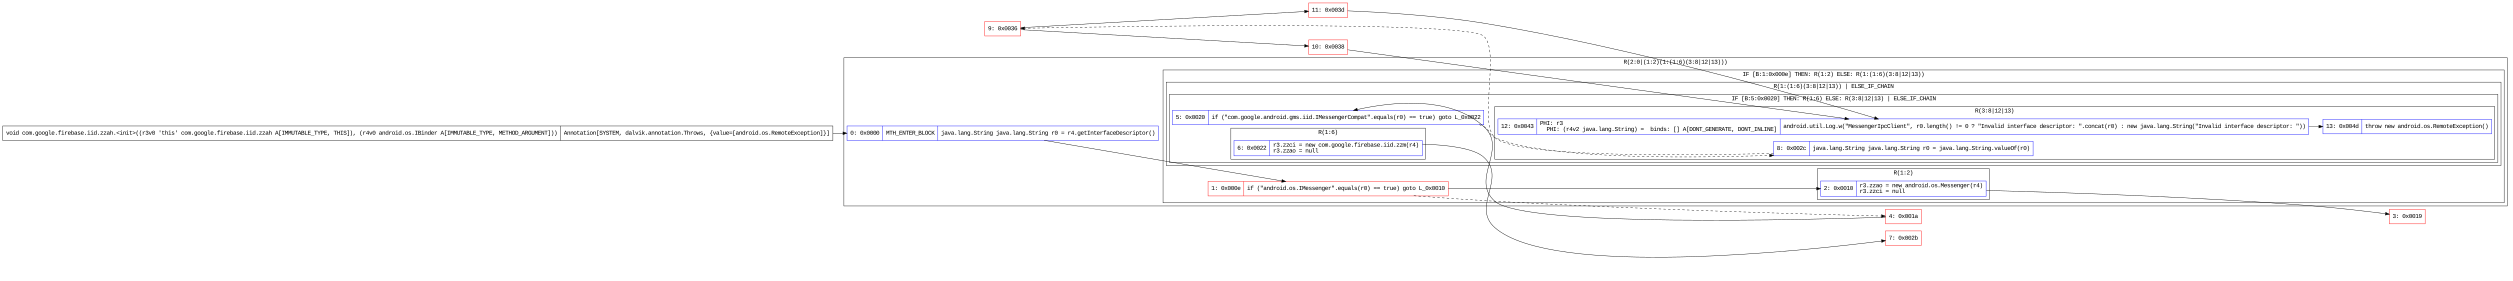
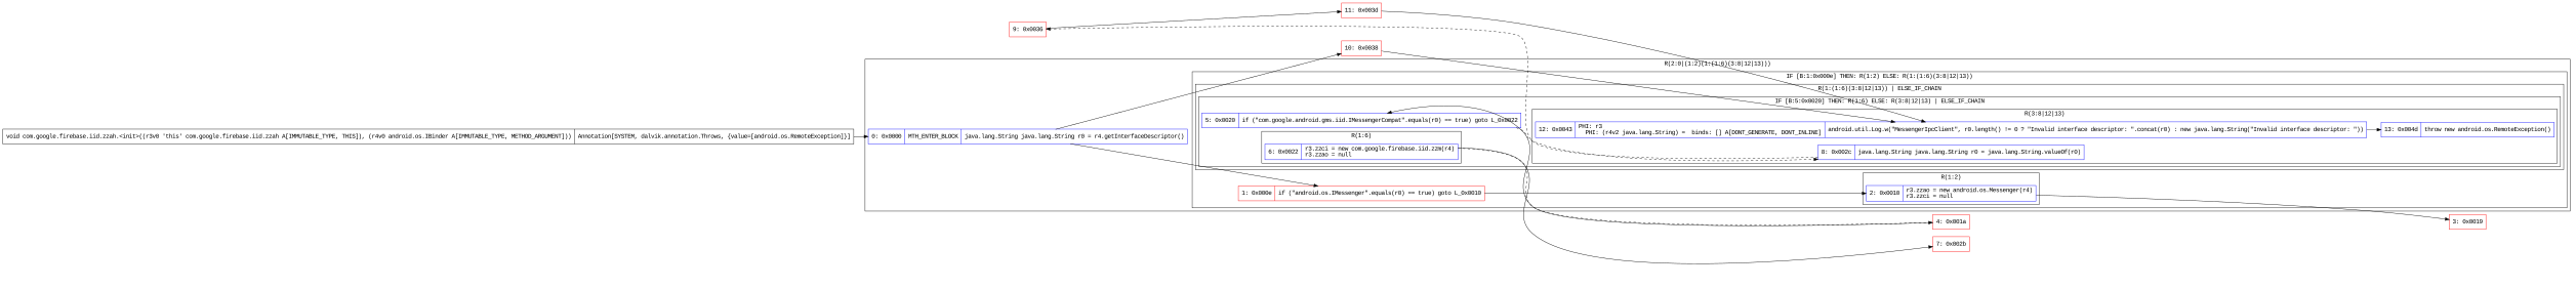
  digraph {
    fontname="Liberation Mono"
    rankdir=LR
    node [color=blue fontname="Liberation Mono" shape=record]
    edge [fontname="Liberation Mono"]
    n1 [label="{2\:\ 0x0010|r3.zzao = new android.os.Messenger(r4)\lr3.zzci = null\l}"]
    n2 [label="{6\:\ 0x0022|r3.zzci = new com.google.firebase.iid.zzm(r4)\lr3.zzao = null\l}"]
    n3 [label="{8\:\ 0x002c|java.lang.String java.lang.String r0 = java.lang.String.valueOf(r0)\l}"]
    n4 [label="{12\:\ 0x0043|PHI: r3 \l  PHI: (r4v2 java.lang.String) =  binds: [] A[DONT_GENERATE, DONT_INLINE]\l|android.util.Log.w(\"MessengerIpcClient\", r0.length() != 0 ? \"Invalid interface descriptor: \".concat(r0) : new java.lang.String(\"Invalid interface descriptor: \"))\l}"]
    n5 [label="{13\:\ 0x004d|throw new android.os.RemoteException()\l}"]
    n6 [label="{5\:\ 0x0020|if (\"com.google.android.gms.iid.IMessengerCompat\".equals(r0) == true) goto L_0x0022\l}"]
    n7 [color=red label="{1\:\ 0x000e|if (\"android.os.IMessenger\".equals(r0) == true) goto L_0x0010\l}"]
    n8 [label="{0\:\ 0x0000|MTH_ENTER_BLOCK\l|java.lang.String java.lang.String r0 = r4.getInterfaceDescriptor()\l}"]
    n9 [color=red label="{3\:\ 0x0019}"]
    n10 [color=red label="{7\:\ 0x002b}"]
    n11 [color=red label="{9\:\ 0x0036}"]
    n12 [color=red label="{4\:\ 0x001a}"]
    n13 [color=red label="{10\:\ 0x0038}"]
    n14 [color=red label="{11\:\ 0x003d}"]
    n15 [label="{void com.google.firebase.iid.zzah.\<init\>((r3v0 'this' com.google.firebase.iid.zzah A[IMMUTABLE_TYPE, THIS]), (r4v0 android.os.IBinder A[IMMUTABLE_TYPE, METHOD_ARGUMENT]))  | Annotation[SYSTEM, dalvik.annotation.Throws, \{value=[android.os.RemoteException]\}]\l}" color=""]
    subgraph cluster_1 {
      label="R(2:0|(1:2)(1:(1:6)(3:8|12|13)))"
      n8
      subgraph cluster_2 {
        label="IF [B:1:0x000e] THEN: R(1:2) ELSE: R(1:(1:6)(3:8|12|13))"
        n7
        subgraph cluster_3 {
          label="R(1:2)"
          n1
        }
        subgraph cluster_4 {
          label="R(1:(1:6)(3:8|12|13)) | ELSE_IF_CHAIN\l"
          subgraph cluster_5 {
            label="IF [B:5:0x0020] THEN: R(1:6) ELSE: R(3:8|12|13) | ELSE_IF_CHAIN\l"
            n6
            subgraph cluster_6 {
              label="R(1:6)"
              n2
            }
            subgraph cluster_7 {
              label="R(3:8|12|13)"
              n3
              n4
              n5
            }
          }
        }
      }
    }
    n1 -> n9
    n2 -> n10
    n3 -> n11 [style=dashed]
    n4 -> n5
    n6 -> n3 [style=dashed]
    n7 -> n1
-   n7 -> n12 [style=dashed]
+   n2 -> n12 [style=dashed]
    n8 -> n7
-   n11 -> n13
+   n8 -> n13
    n11 -> n14
    n12 -> n6
    n13 -> n4
    n14 -> n4
    n15 -> n8
  }
